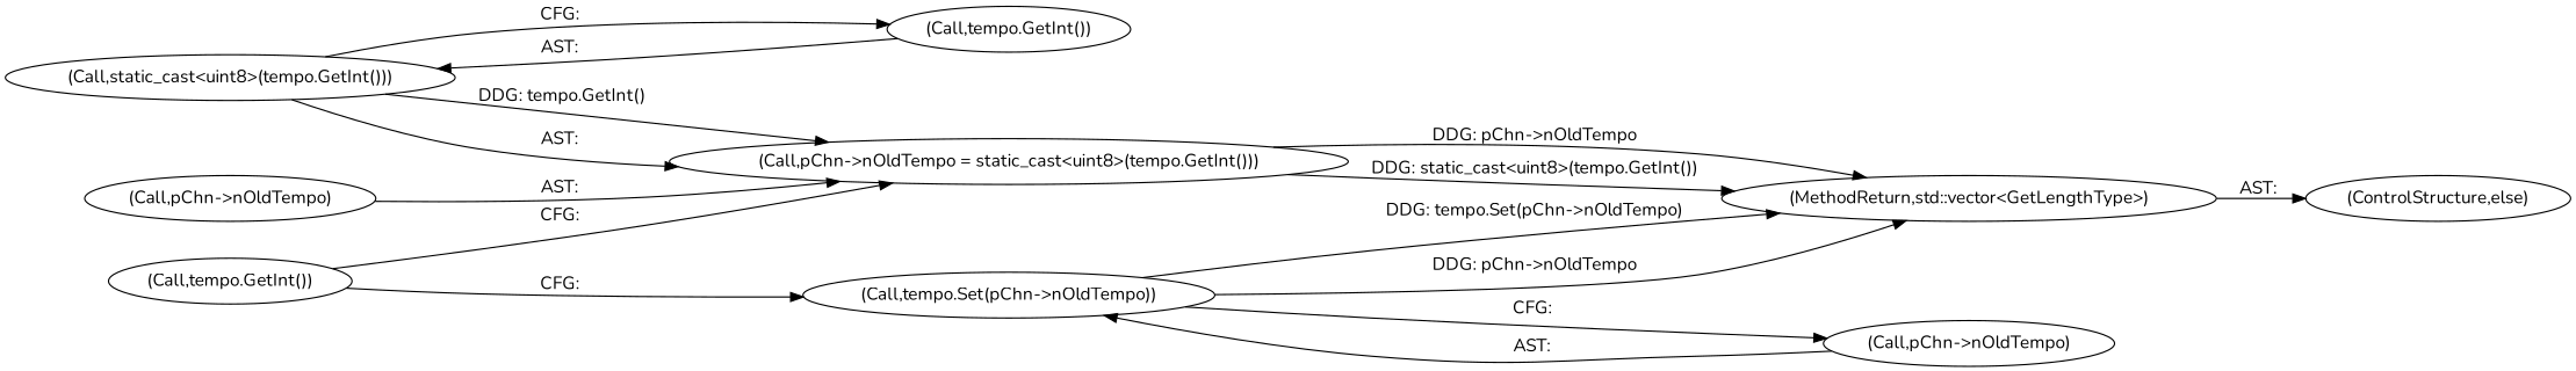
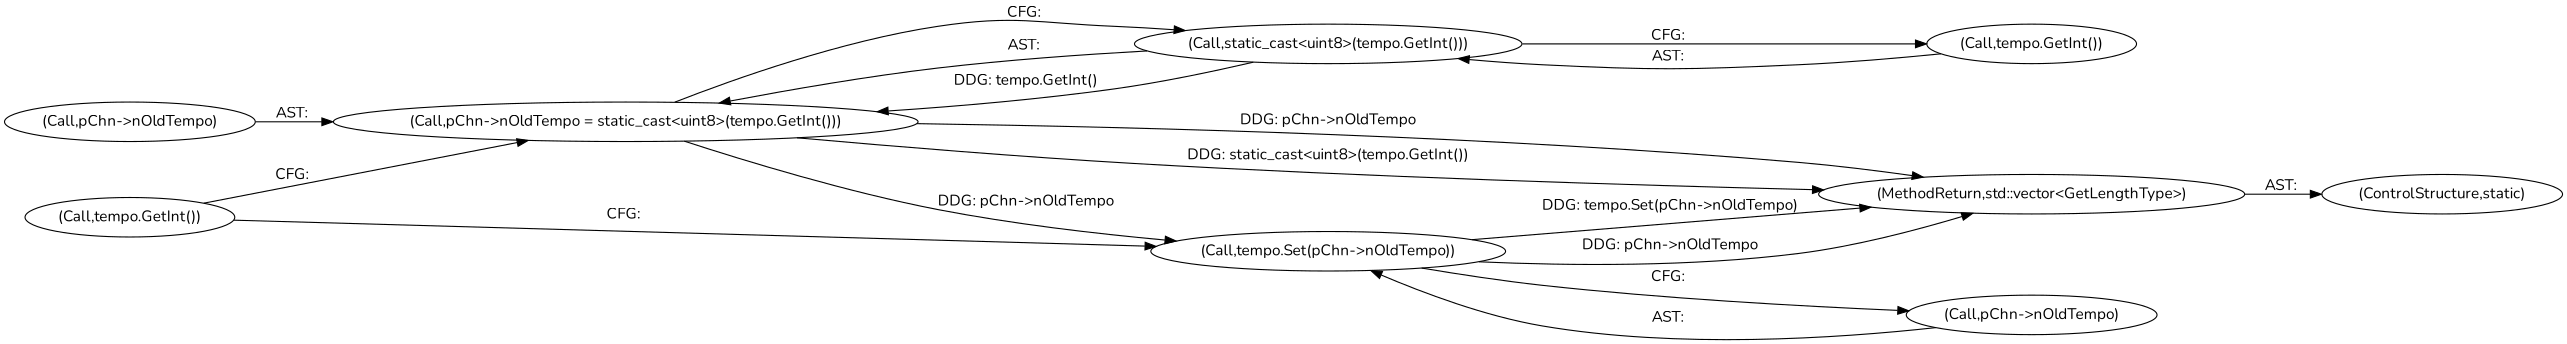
  digraph {
    fontname=Nunito
    rankdir=LR
    node [fontname=Nunito]
    edge [fontname=Nunito]
    n1 [label="(Call,pChn->nOldTempo = static_cast<uint8>(tempo.GetInt()))"]
    n2 [label="(Call,static_cast<uint8>(tempo.GetInt()))"]
    n3 [label="(Call,tempo.Set(pChn->nOldTempo))"]
    n4 [label="(MethodReturn,std::vector<GetLengthType>)"]
    n5 [label="(Call,tempo.GetInt())"]
    n6 [label="(Call,pChn->nOldTempo)"]
-   n7 [label="(ControlStructure,else)"]
+   n7 [label="(ControlStructure,static)"]
    n8 [label="(Call,pChn->nOldTempo)"]
    n9 [label="(Call,tempo.GetInt())"]
+   n1 -> n2 [label="CFG: "]
+   n1 -> n3 [label="DDG: pChn->nOldTempo"]
    n1 -> n4 [label="DDG: pChn->nOldTempo"]
    n1 -> n4 [label="DDG: static_cast<uint8>(tempo.GetInt())"]
    n2 -> n1 [label="AST: "]
    n2 -> n1 [label="DDG: tempo.GetInt()"]
    n2 -> n5 [label="CFG: "]
    n3 -> n4 [label="DDG: tempo.Set(pChn->nOldTempo)"]
    n3 -> n4 [label="DDG: pChn->nOldTempo"]
    n3 -> n6 [label="CFG: "]
    n4 -> n7 [label="AST: "]
    n5 -> n2 [label="AST: "]
    n6 -> n3 [label="AST: "]
    n8 -> n1 [label="AST: "]
    n9 -> n1 [label="CFG: "]
    n9 -> n3 [label="CFG: "]
  }
